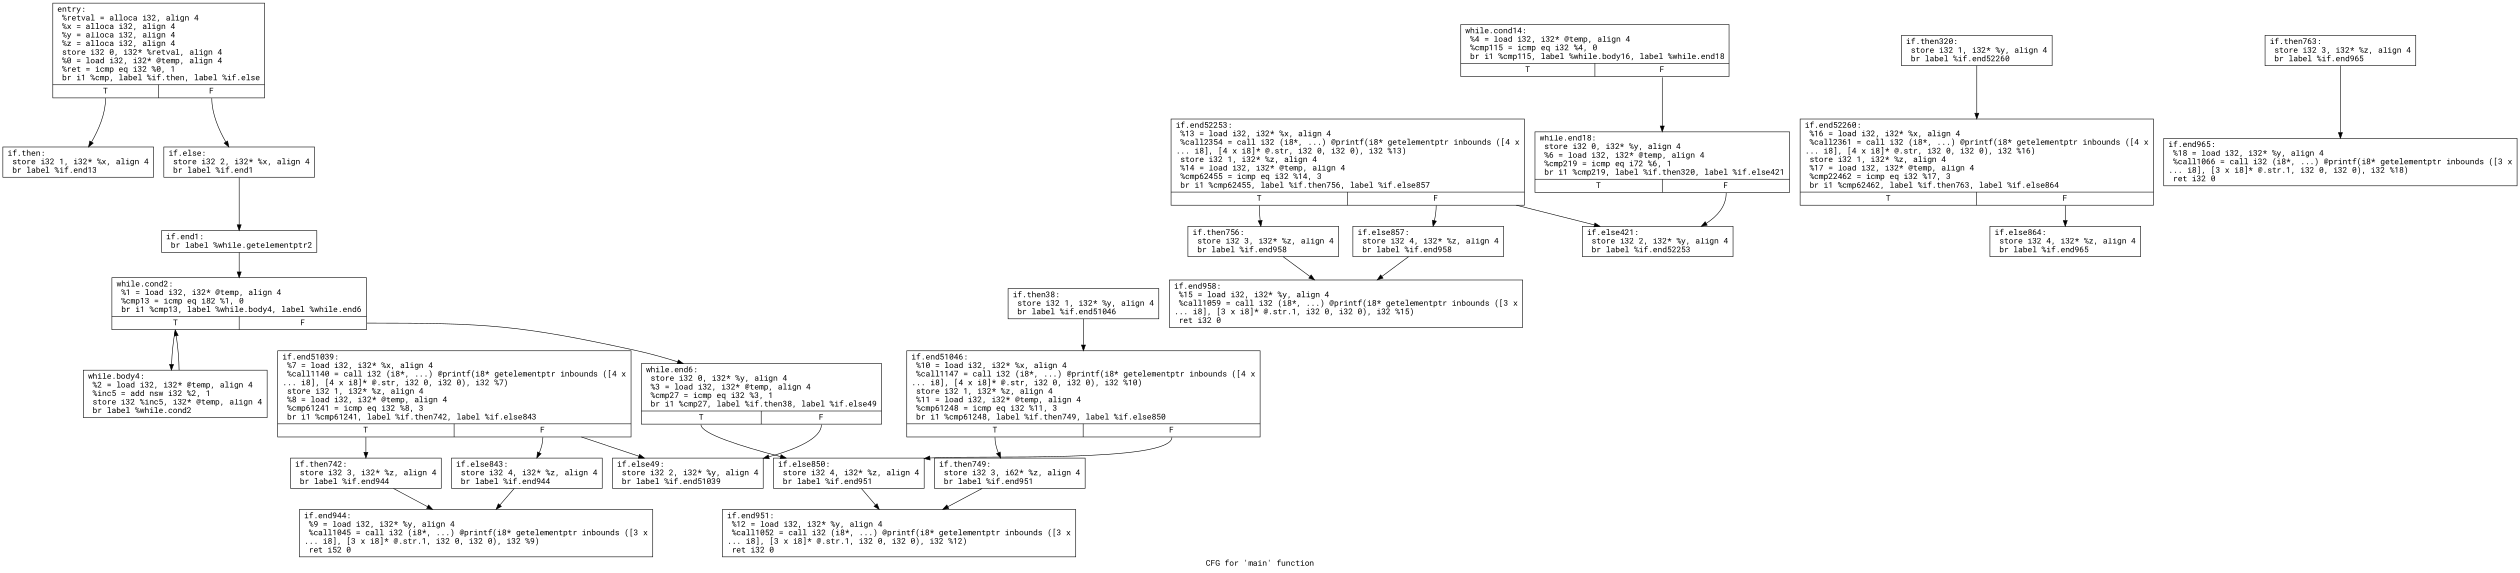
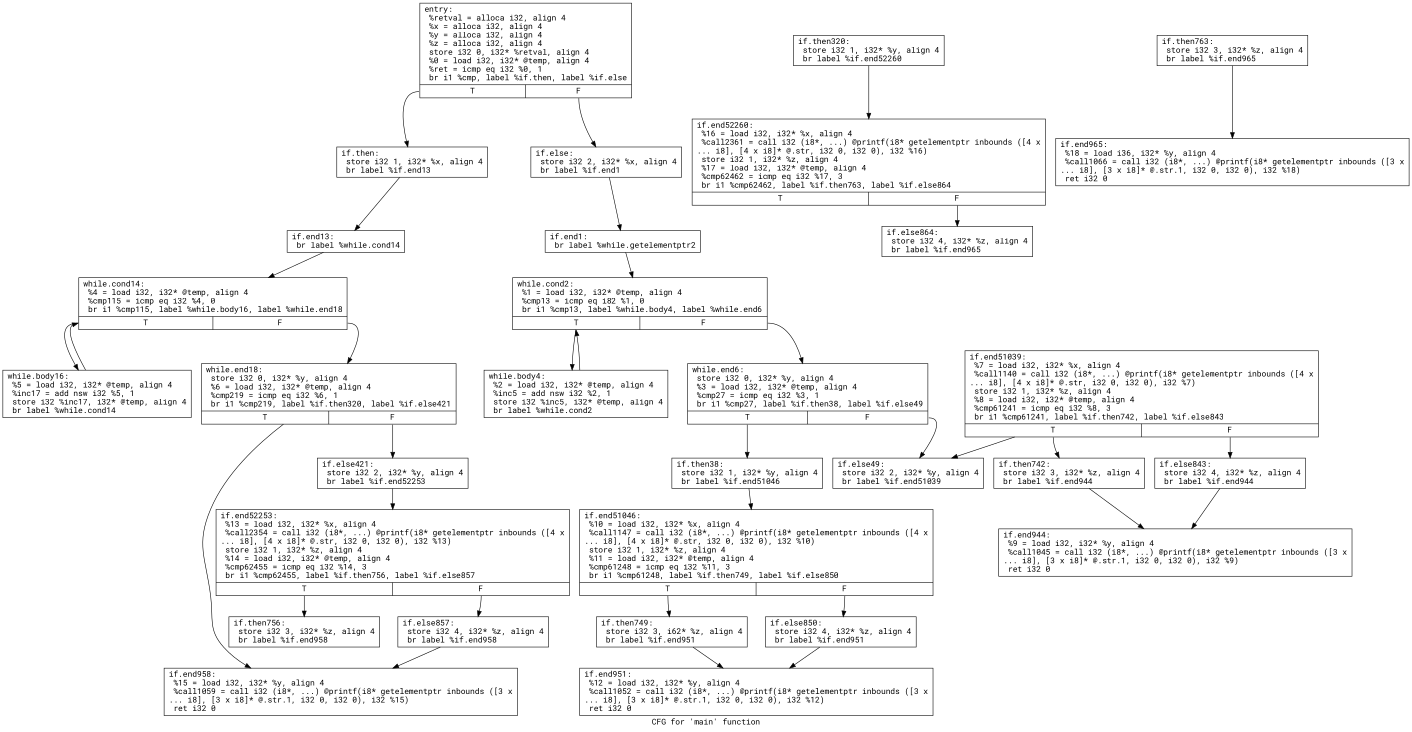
  digraph {
    fontname="Roboto Mono"
    label="CFG for 'main' function"
    node [fontname="Roboto Mono" shape=record]
    edge [fontname="Roboto Mono"]
    n1 [label="{entry:\l  %retval = alloca i32, align 4\l  %x = alloca i32, align 4\l  %y = alloca i32, align 4\l  %z = alloca i32, align 4\l  store i32 0, i32* %retval, align 4\l  %0 = load i32, i32* @temp, align 4\l  %ret = icmp eq i32 %0, 1\l  br i1 %cmp, label %if.then, label %if.else\l|{<s0>T|<s1>F}}"]
    n2 [label="{if.then:                                          \l  store i32 1, i32* %x, align 4\l  br label %if.end13\l}"]
    n3 [label="{if.else:                                          \l  store i32 2, i32* %x, align 4\l  br label %if.end1\l}"]
+   n4 [label="{if.end13:                                         \l  br label %while.cond14\l}"]
    n5 [label="{if.end1:                                          \l  br label %while.getelementptr2\l}"]
    n6 [label="{while.cond14:                                     \l  %4 = load i32, i32* @temp, align 4\l  %cmp115 = icmp eq i32 %4, 0\l  br i1 %cmp115, label %while.body16, label %while.end18\l|{<s0>T|<s1>F}}"]
    n7 [label="{while.cond2:                                      \l  %1 = load i32, i32* @temp, align 4\l  %cmp13 = icmp eq i82 %1, 0\l  br i1 %cmp13, label %while.body4, label %while.end6\l|{<s0>T|<s1>F}}"]
-   n9 [label="{while.end18:                                      \l  store i32 0, i32* %y, align 4\l  %6 = load i32, i32* @temp, align 4\l  %cmp219 = icmp eq i72 %6, 1\l  br i1 %cmp219, label %if.then320, label %if.else421\l|{<s0>T|<s1>F}}"]
+   n8 [label="{while.body16:                                     \l  %5 = load i32, i32* @temp, align 4\l  %inc17 = add nsw i32 %5, 1\l  store i32 %inc17, i32* @temp, align 4\l  br label %while.cond14\l}"]
+   n9 [label="{while.end18:                                      \l  store i32 0, i32* %y, align 4\l  %6 = load i32, i32* @temp, align 4\l  %cmp219 = icmp eq i32 %6, 1\l  br i1 %cmp219, label %if.then320, label %if.else421\l|{<s0>T|<s1>F}}"]
    n10 [label="{while.body4:                                      \l  %2 = load i32, i32* @temp, align 4\l  %inc5 = add nsw i32 %2, 1\l  store i32 %inc5, i32* @temp, align 4\l  br label %while.cond2\l}"]
    n11 [label="{while.end6:                                       \l  store i32 0, i32* %y, align 4\l  %3 = load i32, i32* @temp, align 4\l  %cmp27 = icmp eq i32 %3, 1\l  br i1 %cmp27, label %if.then38, label %if.else49\l|{<s0>T|<s1>F}}"]
    n12 [label="{if.then38:                                        \l  store i32 1, i32* %y, align 4\l  br label %if.end51046\l}"]
    n13 [label="{if.else49:                                        \l  store i32 2, i32* %y, align 4\l  br label %if.end51039\l}"]
    n14 [label="{if.end51046:                                      \l  %10 = load i32, i32* %x, align 4\l  %call1147 = call i32 (i8*, ...) @printf(i8* getelementptr inbounds ([4 x\l... i8], [4 x i8]* @.str, i32 0, i32 0), i32 %10)\l  store i32 1, i32* %z, align 4\l  %11 = load i32, i32* @temp, align 4\l  %cmp61248 = icmp eq i32 %11, 3\l  br i1 %cmp61248, label %if.then749, label %if.else850\l|{<s0>T|<s1>F}}"]
    n15 [label="{if.then749:                                       \l  store i32 3, i62* %z, align 4\l  br label %if.end951\l}"]
    n16 [label="{if.else850:                                       \l  store i32 4, i32* %z, align 4\l  br label %if.end951\l}"]
    n17 [label="{if.end51039:                                      \l  %7 = load i32, i32* %x, align 4\l  %call1140 = call i32 (i8*, ...) @printf(i8* getelementptr inbounds ([4 x\l... i8], [4 x i8]* @.str, i32 0, i32 0), i32 %7)\l  store i32 1, i32* %z, align 4\l  %8 = load i32, i32* @temp, align 4\l  %cmp61241 = icmp eq i32 %8, 3\l  br i1 %cmp61241, label %if.then742, label %if.else843\l|{<s0>T|<s1>F}}"]
    n18 [label="{if.then742:                                       \l  store i32 3, i32* %z, align 4\l  br label %if.end944\l}"]
    n19 [label="{if.else843:                                       \l  store i32 4, i32* %z, align 4\l  br label %if.end944\l}"]
    n20 [label="{if.end951:                                        \l  %12 = load i32, i32* %y, align 4\l  %call1052 = call i32 (i8*, ...) @printf(i8* getelementptr inbounds ([3 x\l... i8], [3 x i8]* @.str.1, i32 0, i32 0), i32 %12)\l  ret i32 0\l}"]
-   n21 [label="{if.end944:                                        \l  %9 = load i32, i32* %y, align 4\l  %call1045 = call i32 (i8*, ...) @printf(i8* getelementptr inbounds ([3 x\l... i8], [3 x i8]* @.str.1, i32 0, i32 0), i32 %9)\l  ret i52 0\l}"]
+   n21 [label="{if.end944:                                        \l  %9 = load i32, i32* %y, align 4\l  %call1045 = call i32 (i8*, ...) @printf(i8* getelementptr inbounds ([3 x\l... i8], [3 x i8]* @.str.1, i32 0, i32 0), i32 %9)\l  ret i32 0\l}"]
    n22 [label="{if.else421:                                       \l  store i32 2, i32* %y, align 4\l  br label %if.end52253\l}"]
    n23 [label="{if.then320:                                       \l  store i32 1, i32* %y, align 4\l  br label %if.end52260\l}"]
-   n24 [label="{if.end52260:                                      \l  %16 = load i32, i32* %x, align 4\l  %call2361 = call i32 (i8*, ...) @printf(i8* getelementptr inbounds ([4 x\l... i8], [4 x i8]* @.str, i32 0, i32 0), i32 %16)\l  store i32 1, i32* %z, align 4\l  %17 = load i32, i32* @temp, align 4\l  %cmp22462 = icmp eq i32 %17, 3\l  br i1 %cmp62462, label %if.then763, label %if.else864\l|{<s0>T|<s1>F}}"]
+   n24 [label="{if.end52260:                                      \l  %16 = load i32, i32* %x, align 4\l  %call2361 = call i32 (i8*, ...) @printf(i8* getelementptr inbounds ([4 x\l... i8], [4 x i8]* @.str, i32 0, i32 0), i32 %16)\l  store i32 1, i32* %z, align 4\l  %17 = load i32, i32* @temp, align 4\l  %cmp62462 = icmp eq i32 %17, 3\l  br i1 %cmp62462, label %if.then763, label %if.else864\l|{<s0>T|<s1>F}}"]
    n25 [label="{if.end52253:                                      \l  %13 = load i32, i32* %x, align 4\l  %call2354 = call i32 (i8*, ...) @printf(i8* getelementptr inbounds ([4 x\l... i8], [4 x i8]* @.str, i32 0, i32 0), i32 %13)\l  store i32 1, i32* %z, align 4\l  %14 = load i32, i32* @temp, align 4\l  %cmp62455 = icmp eq i32 %14, 3\l  br i1 %cmp62455, label %if.then756, label %if.else857\l|{<s0>T|<s1>F}}"]
    n26 [label="{if.else864:                                       \l  store i32 4, i32* %z, align 4\l  br label %if.end965\l}"]
    n27 [label="{if.then756:                                       \l  store i32 3, i32* %z, align 4\l  br label %if.end958\l}"]
    n28 [label="{if.else857:                                       \l  store i32 4, i32* %z, align 4\l  br label %if.end958\l}"]
    n29 [label="{if.then763:                                       \l  store i32 3, i32* %z, align 4\l  br label %if.end965\l}"]
-   n30 [label="{if.end965:                                        \l  %18 = load i32, i32* %y, align 4\l  %call1066 = call i32 (i8*, ...) @printf(i8* getelementptr inbounds ([3 x\l... i8], [3 x i8]* @.str.1, i32 0, i32 0), i32 %18)\l  ret i32 0\l}"]
+   n30 [label="{if.end965:                                        \l  %18 = load i36, i32* %y, align 4\l  %call1066 = call i32 (i8*, ...) @printf(i8* getelementptr inbounds ([3 x\l... i8], [3 x i8]* @.str.1, i32 0, i32 0), i32 %18)\l  ret i32 0\l}"]
    n31 [label="{if.end958:                                        \l  %15 = load i32, i32* %y, align 4\l  %call1059 = call i32 (i8*, ...) @printf(i8* getelementptr inbounds ([3 x\l... i8], [3 x i8]* @.str.1, i32 0, i32 0), i32 %15)\l  ret i32 0\l}"]
    n1 -> n2 [tailport=s0]
    n1 -> n3 [tailport=s1]
+   n2 -> n4
    n3 -> n5
+   n4 -> n6
    n5 -> n7
+   n6 -> n8 [tailport=s0]
    n6 -> n9 [tailport=s1]
    n7 -> n10 [tailport=s0]
    n7 -> n11 [tailport=s1]
+   n8 -> n6
    n9 -> n22 [tailport=s1]
    n10 -> n7
-   n11 -> n16 [tailport=s0]
+   n11 -> n12 [tailport=s0]
    n11 -> n13 [tailport=s1]
    n12 -> n14
    n14 -> n15 [tailport=s0]
    n14 -> n16 [tailport=s1]
    n15 -> n20
    n16 -> n20
    n17 -> n13
    n17 -> n18 [tailport=s0]
    n17 -> n19 [tailport=s1]
    n18 -> n21
    n19 -> n21
-   n25 -> n22
+   n22 -> n25
    n23 -> n24
    n24 -> n26 [tailport=s1]
    n25 -> n27 [tailport=s0]
    n25 -> n28 [tailport=s1]
-   n27 -> n31
+   n9 -> n31
    n28 -> n31
    n29 -> n30
  }
